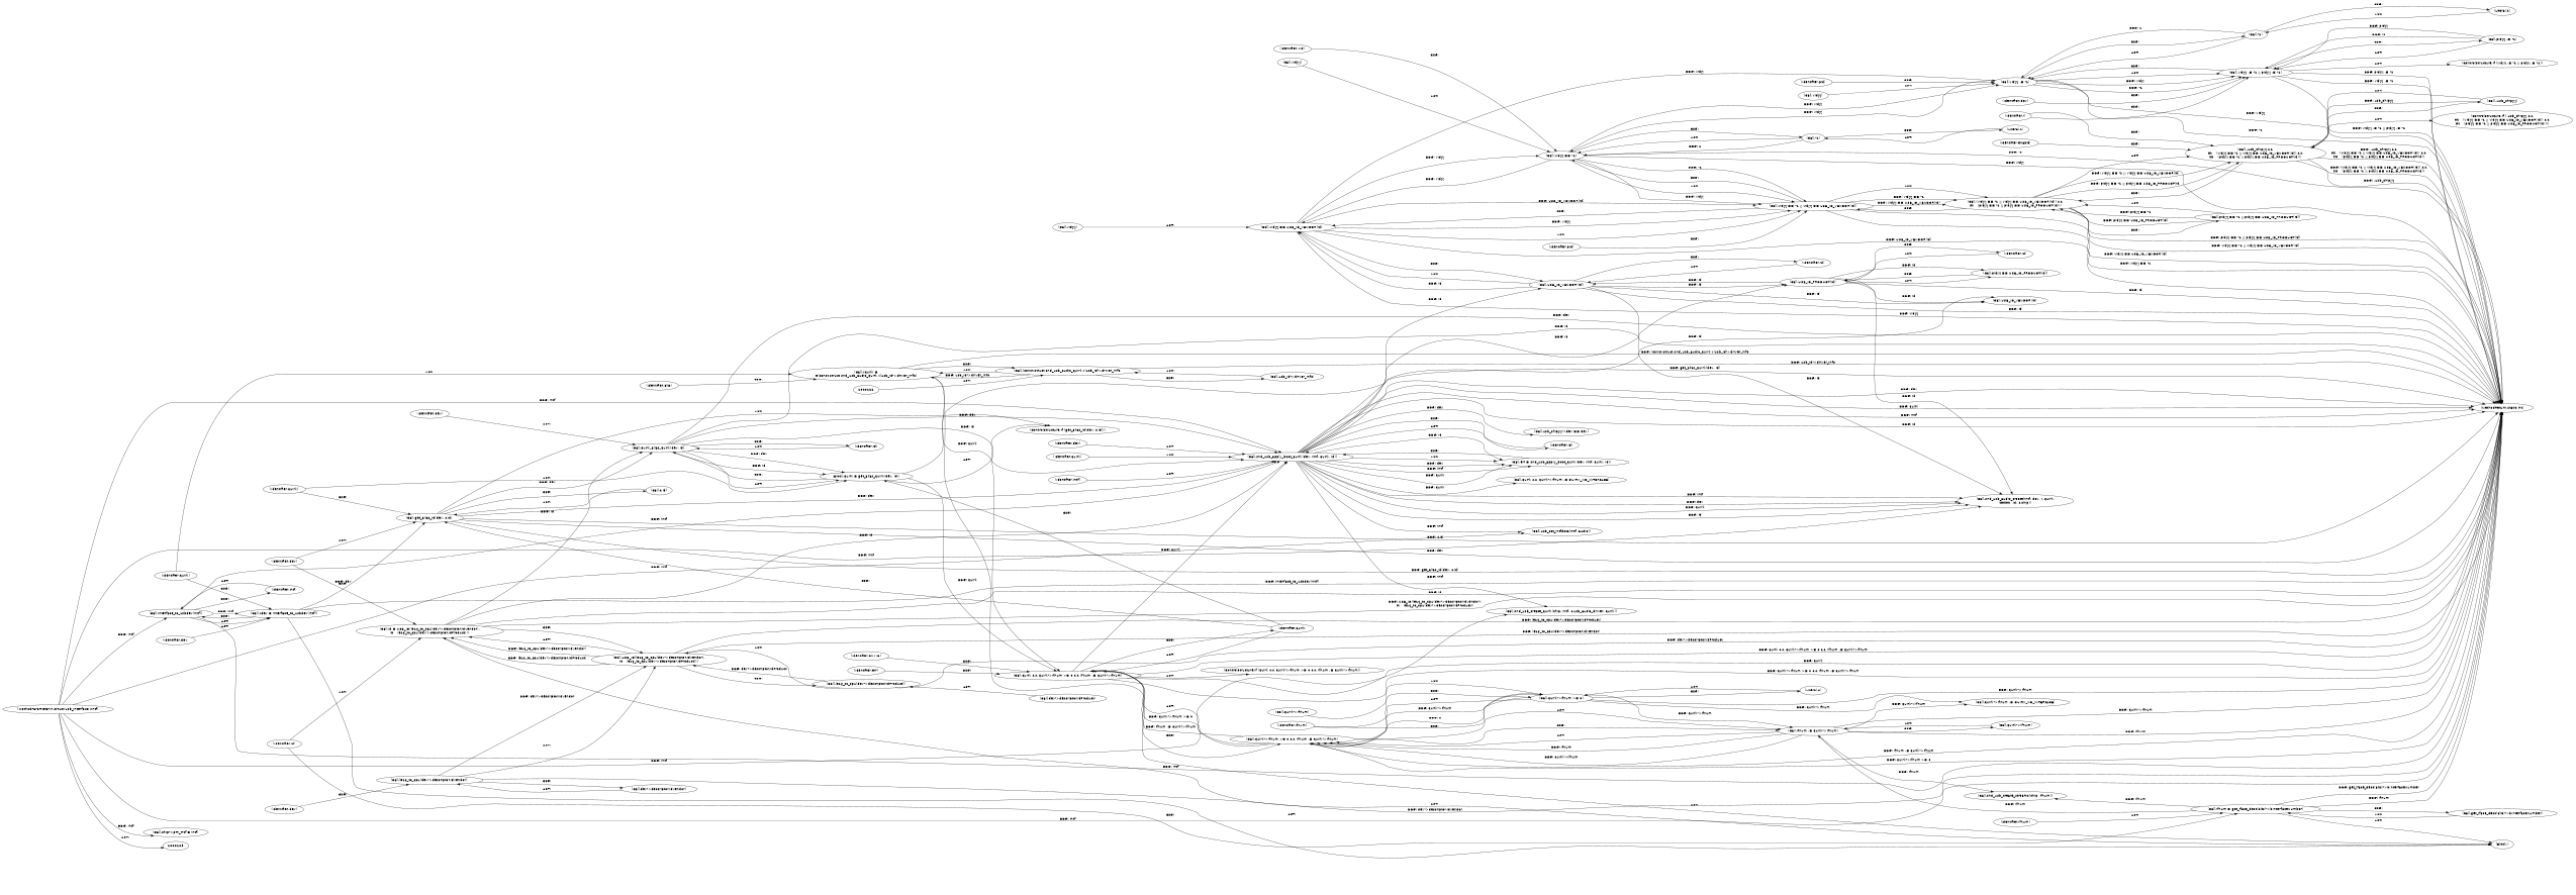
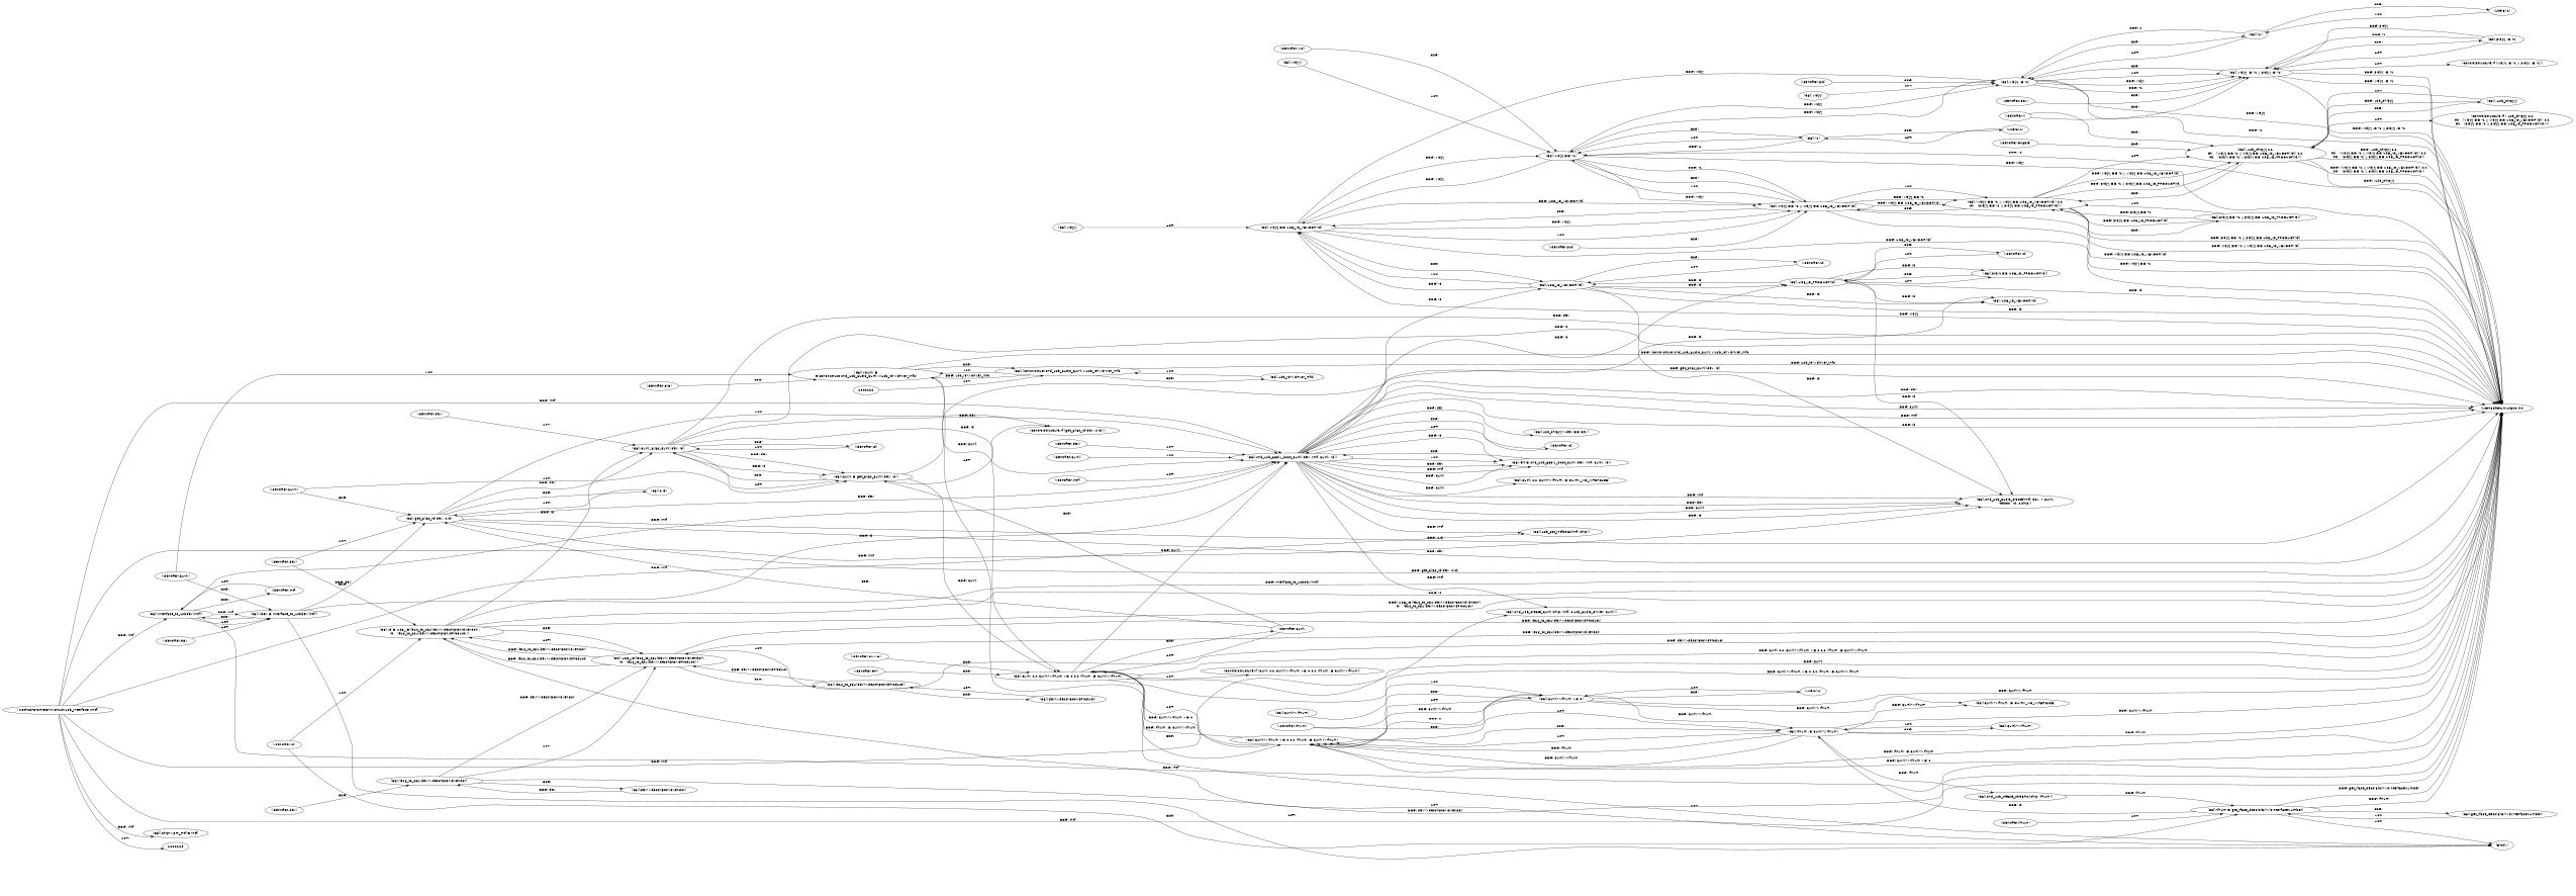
  digraph {
    fontname="DejaVu Sans"
    rankdir=LR
    node [fontname="DejaVu Sans"]
    edge [fontname="DejaVu Sans"]
    n1 [label="(Call,vid[i] == USB_ID_VENDOR(id))"]
    n2 [label="(Call,vid[i] == -1)"]
    n3 [label="(Call,USB_ID_VENDOR(id))"]
    n4 [label="(Call,vid[i] != -1)"]
    n5 [label="(Call,vid[i] == -1 || vid[i] == USB_ID_VENDOR(id))"]
    n6 [label="(MethodReturn,static int)"]
    n7 [label="(Call,-1)"]
    n8 [label="(Call,USB_ID_PRODUCT(id))"]
    n9 [label="(Call,snd_usb_audio_create(intf, dev, i, quirk,\n\t\t\t\t\t\t\t\t   id, &chip))"]
    n10 [label="(Identifier,id)"]
    n11 [label="(Call,USB_ID_VENDOR(id))"]
    n12 [label="(Call,-1)"]
    n13 [label="(Call,vid[i] != -1 || pid[i] != -1)"]
    n14 [label="(Call,(vid[i] == -1 || vid[i] == USB_ID_VENDOR(id)) &&\n\t\t\t    (pid[i] == -1 || pid[i] == USB_ID_PRODUCT(id)))"]
    n15 [label="(Literal,1)"]
    n16 [label="(Identifier,id)"]
    n17 [label="(Call,pid[i] == USB_ID_PRODUCT(id))"]
    n18 [label="(Call,snd_usb_apply_boot_quirk(dev, intf, quirk, id))"]
    n19 [label="(Call,usb_chip[i]->dev == dev)"]
    n20 [label="(Identifier,id)"]
-   n21 [label="(Call,usb_set_intfdata(intf, audio))"]
+   n21 [label="(Call,usb_set_intfdata(intf, chip))"]
    n22 [label="(Call,snd_usb_create_quirk(chip, intf, &usb_audio_driver, quirk))"]
    n23 [label="(Call,err = snd_usb_apply_boot_quirk(dev, intf, quirk, id))"]
    n24 [label="(Call,quirk && quirk->ifnum != QUIRK_NO_INTERFACE)"]
    n25 [label="(Call,quirk_alias_quirk(dev, id))"]
-   n26 [label="(Block,quirk = get_alias_quirk(dev, id))"]
+   n26 [label="(Call,quirk = get_alias_quirk(dev, id))"]
    n27 [label="(Identifier,id)"]
    n28 [label="(ControlStructure,if (get_alias_id(dev, &id)))"]
    n29 [label="(Call,quirk && quirk->ifnum >= 0 && ifnum != quirk->ifnum)"]
    n30 [label="(Call,get_alias_id(dev, &id))"]
    n31 [label="(Call,&id)"]
    n32 [label="(Call,*dev = interface_to_usbdev(intf))"]
    n33 [label="(Call,interface_to_usbdev(intf))"]
    n34 [label="(Block,)"]
    n35 [label="(Identifier,intf)"]
    n36 [label="(MethodParameterIn,struct usb_interface *intf)"]
    n37 [label="(Call,chip->pm_intf = intf)"]
    1000109
    n39 [label="(Call,id = USB_ID(le16_to_cpu(dev->descriptor.idVendor),\n\t\t    le16_to_cpu(dev->descriptor.idProduct)))"]
    n40 [label="(Call,USB_ID(le16_to_cpu(dev->descriptor.idVendor),\n\t\t    le16_to_cpu(dev->descriptor.idProduct)))"]
    n41 [label="(Call,le16_to_cpu(dev->descriptor.idProduct))"]
    n42 [label="(Call,dev->descriptor.idProduct)"]
    n43 [label="(Call,le16_to_cpu(dev->descriptor.idVendor))"]
    n44 [label="(Call,dev->descriptor.idVendor)"]
    n45 [label="(Call,quirk->ifnum >= 0 && ifnum != quirk->ifnum)"]
    n46 [label="(ControlStructure,if (quirk && quirk->ifnum >= 0 && ifnum != quirk->ifnum))"]
    n47 [label="(Identifier,quirk)"]
    n48 [label="(Call,quirk->ifnum >= 0)"]
    n49 [label="(Call,ifnum != quirk->ifnum)"]
    n50 [label="(Call,*quirk =\n\t\t(const struct snd_usb_audio_quirk *)usb_id->driver_info)"]
    n51 [label="(Call,(const struct snd_usb_audio_quirk *)usb_id->driver_info)"]
    n52 [label="(Call,usb_id->driver_info)"]
    n53 [label="(Call,quirk->ifnum != QUIRK_NO_INTERFACE)"]
    n54 [label="(Literal,0)"]
    n55 [label="(Call,quirk->ifnum)"]
    n56 [label="(Call,snd_usb_create_streams(chip, ifnum))"]
    n57 [label="(Call,ifnum = get_iface_desc(alts)->bInterfaceNumber)"]
    n58 [label="(Call,get_iface_desc(alts)->bInterfaceNumber)"]
    n59 [label="(Literal,1)"]
    n60 [label="(ControlStructure,if (vid[i] != -1 || pid[i] != -1))"]
    n61 [label="(Call,pid[i] != -1)"]
    n62 [label="(Call,!usb_chip[i] &&\n\t\t\t    (vid[i] == -1 || vid[i] == USB_ID_VENDOR(id)) &&\n\t\t\t    (pid[i] == -1 || pid[i] == USB_ID_PRODUCT(id)))"]
    n63 [label="(Call,pid[i] == -1 || pid[i] == USB_ID_PRODUCT(id))"]
    n64 [label="(Call,!usb_chip[i])"]
    n65 [label="(ControlStructure,if (!usb_chip[i] &&\n\t\t\t    (vid[i] == -1 || vid[i] == USB_ID_VENDOR(id)) &&\n\t\t\t    (pid[i] == -1 || pid[i] == USB_ID_PRODUCT(id))))"]
    n66 [label="(Identifier,dev)"]
    n67 [label="(Identifier,pid)"]
    n68 [label="(Identifier,vid)"]
    n69 [label="(Identifier,i)"]
    n70 [label="(Identifier,dev)"]
    n71 [label="(Identifier,id)"]
    n72 [label="(Identifier,quirk)"]
    n73 [label="(Identifier,quirk)"]
    n74 [label="(Call,quirk->ifnum)"]
    n75 [label="(Identifier,quirk)"]
    n76 [label="(Identifier,dev)"]
    n77 [label="(Identifier,ENXIO)"]
    n78 [label="(Identifier,intf)"]
    n79 [label="(Identifier,ifnum)"]
    n80 [label="(Identifier,dev)"]
    n81 [label="(Call,vid[i])"]
    n82 [label="(Identifier,dev)"]
    n83 [label="(Identifier,pid)"]
    n84 [label="(Identifier,err)"]
    n85 [label="(Identifier,dev)"]
    n86 [label="(Call,vid[i])"]
    n87 [label="(Identifier,ifnum)"]
    n88 [label="(Identifier,enable)"]
    n89 [label="(Call,vid[i])"]
    n90 [label="(Identifier,alts)"]
    1000122
    n1 -> n2 [label="DDG: vid[i]"]
    n1 -> n3 [label="CFG: "]
    n1 -> n4 [label="DDG: vid[i]"]
    n1 -> n5 [label="AST: "]
    n1 -> n5 [label="DDG: vid[i]"]
    n1 -> n5 [label="DDG: USB_ID_VENDOR(id)"]
    n1 -> n6 [label="DDG: USB_ID_VENDOR(id)"]
    n1 -> n6 [label="DDG: vid[i]"]
    n2 -> n1 [label="DDG: vid[i]"]
    n2 -> n4 [label="DDG: vid[i]"]
    n2 -> n5 [label="AST: "]
    n2 -> n5 [label="DDG: vid[i]"]
    n2 -> n5 [label="DDG: -1"]
    n2 -> n6 [label="DDG: -1"]
    n2 -> n6 [label="DDG: vid[i]"]
    n2 -> n7 [label="CFG: "]
    n3 -> n1 [label="AST: "]
    n3 -> n1 [label="DDG: id"]
    n3 -> n6 [label="DDG: id"]
    n3 -> n8 [label="DDG: id"]
    n3 -> n9 [label="DDG: id"]
    n3 -> n10 [label="CFG: "]
    n3 -> n11 [label="DDG: id"]
    n4 -> n2 [label="DDG: vid[i]"]
    n4 -> n6 [label="DDG: vid[i]"]
    n4 -> n6 [label="DDG: -1"]
    n4 -> n12 [label="CFG: "]
    n4 -> n13 [label="AST: "]
    n4 -> n13 [label="DDG: vid[i]"]
    n4 -> n13 [label="DDG: -1"]
    n5 -> n1 [label="CFG: "]
    n5 -> n2 [label="CFG: "]
    n5 -> n6 [label="DDG: vid[i] == -1"]
    n5 -> n6 [label="DDG: vid[i] == USB_ID_VENDOR(id)"]
    n5 -> n14 [label="AST: "]
    n5 -> n14 [label="DDG: vid[i] == -1"]
    n5 -> n14 [label="DDG: vid[i] == USB_ID_VENDOR(id)"]
    n7 -> n2 [label="AST: "]
    n7 -> n2 [label="DDG: 1"]
    n7 -> n15 [label="CFG: "]
    n8 -> n3 [label="DDG: id"]
    n8 -> n6 [label="DDG: id"]
    n8 -> n9 [label="DDG: id"]
    n8 -> n11 [label="DDG: id"]
    n8 -> n16 [label="CFG: "]
    n8 -> n17 [label="AST: "]
    n8 -> n17 [label="DDG: id"]
    n10 -> n3 [label="AST: "]
    n12 -> n4 [label="AST: "]
    n12 -> n4 [label="DDG: 1"]
    n12 -> n59 [label="CFG: "]
    n13 -> n4 [label="CFG: "]
    n13 -> n6 [label="DDG: vid[i] != -1 || pid[i] != -1"]
    n13 -> n6 [label="DDG: pid[i] != -1"]
    n13 -> n6 [label="DDG: vid[i] != -1"]
    n13 -> n60 [label="AST: "]
    n13 -> n61 [label="CFG: "]
    n14 -> n5 [label="CFG: "]
    n14 -> n6 [label="DDG: pid[i] == -1 || pid[i] == USB_ID_PRODUCT(id)"]
    n14 -> n6 [label="DDG: vid[i] == -1 || vid[i] == USB_ID_VENDOR(id)"]
    n14 -> n62 [label="AST: "]
    n14 -> n62 [label="DDG: vid[i] == -1 || vid[i] == USB_ID_VENDOR(id)"]
    n14 -> n62 [label="DDG: pid[i] == -1 || pid[i] == USB_ID_PRODUCT(id)"]
    n14 -> n63 [label="CFG: "]
    n15 -> n7 [label="AST: "]
    n16 -> n8 [label="AST: "]
    n17 -> n8 [label="CFG: "]
    n18 -> n3 [label="DDG: id"]
    n18 -> n6 [label="DDG: id"]
    n18 -> n6 [label="DDG: dev"]
    n18 -> n6 [label="DDG: quirk"]
    n18 -> n6 [label="DDG: intf"]
    n18 -> n8 [label="DDG: id"]
    n18 -> n9 [label="DDG: intf"]
    n18 -> n9 [label="DDG: dev"]
    n18 -> n9 [label="DDG: quirk"]
    n18 -> n9 [label="DDG: id"]
    n18 -> n11 [label="DDG: id"]
    n18 -> n19 [label="DDG: dev"]
    n18 -> n20 [label="CFG: "]
    n18 -> n21 [label="DDG: intf"]
    n18 -> n22 [label="DDG: intf"]
    n18 -> n23 [label="AST: "]
    n18 -> n23 [label="DDG: dev"]
    n18 -> n23 [label="DDG: intf"]
    n18 -> n23 [label="DDG: quirk"]
    n18 -> n23 [label="DDG: id"]
    n18 -> n24 [label="DDG: quirk"]
    n20 -> n18 [label="AST: "]
    n23 -> n18 [label="CFG: "]
    n25 -> n6 [label="DDG: dev"]
    n25 -> n6 [label="DDG: id"]
    n25 -> n18 [label="DDG: dev"]
    n25 -> n18 [label="DDG: id"]
    n25 -> n26 [label="AST: "]
    n25 -> n26 [label="DDG: dev"]
    n25 -> n26 [label="DDG: id"]
    n25 -> n27 [label="CFG: "]
    n26 -> n6 [label="DDG: get_alias_quirk(dev, id)"]
    n26 -> n25 [label="CFG: "]
    n26 -> n28 [label="AST: "]
    n26 -> n29 [label="DDG: quirk"]
    n27 -> n25 [label="AST: "]
    n29 -> n6 [label="DDG: quirk && quirk->ifnum >= 0 && ifnum != quirk->ifnum"]
    n29 -> n6 [label="DDG: quirk"]
    n29 -> n6 [label="DDG: quirk->ifnum >= 0 && ifnum != quirk->ifnum"]
    n29 -> n18 [label="DDG: quirk"]
    n29 -> n45 [label="CFG: "]
    n29 -> n46 [label="AST: "]
    n29 -> n47 [label="CFG: "]
    n30 -> n6 [label="DDG: &id"]
    n30 -> n6 [label="DDG: dev"]
    n30 -> n6 [label="DDG: get_alias_id(dev, &id)"]
    n30 -> n18 [label="DDG: dev"]
    n30 -> n25 [label="DDG: dev"]
    n30 -> n28 [label="AST: "]
    n30 -> n31 [label="CFG: "]
    n31 -> n30 [label="AST: "]
    n32 -> n6 [label="DDG: interface_to_usbdev(intf)"]
    n32 -> n30 [label="DDG: dev"]
    n32 -> n33 [label="CFG: "]
    n32 -> n34 [label="AST: "]
    n33 -> n6 [label="DDG: intf"]
    n33 -> n18 [label="DDG: intf"]
    n33 -> n32 [label="AST: "]
    n33 -> n32 [label="DDG: intf"]
    n33 -> n35 [label="CFG: "]
    n35 -> n33 [label="AST: "]
    n36 -> n6 [label="DDG: intf"]
    n36 -> n9 [label="DDG: intf"]
    n36 -> n18 [label="DDG: intf"]
    n36 -> n21 [label="DDG: intf"]
    n36 -> n22 [label="DDG: intf"]
    n36 -> n33 [label="DDG: intf"]
    n36 -> n37 [label="DDG: intf"]
    n36 -> 1000109 [label="AST: "]
    n39 -> n6 [label="DDG: USB_ID(le16_to_cpu(dev->descriptor.idVendor),\n\t\t    le16_to_cpu(dev->descriptor.idProduct))"]
    n39 -> n6 [label="DDG: id"]
    n39 -> n18 [label="DDG: id"]
    n39 -> n25 [label="DDG: id"]
    n39 -> n34 [label="AST: "]
    n39 -> n40 [label="CFG: "]
    n40 -> n6 [label="DDG: le16_to_cpu(dev->descriptor.idProduct)"]
    n40 -> n6 [label="DDG: le16_to_cpu(dev->descriptor.idVendor)"]
    n40 -> n39 [label="AST: "]
    n40 -> n39 [label="DDG: le16_to_cpu(dev->descriptor.idVendor)"]
    n40 -> n39 [label="DDG: le16_to_cpu(dev->descriptor.idProduct)"]
    n40 -> n41 [label="CFG: "]
    n41 -> n6 [label="DDG: dev->descriptor.idProduct"]
    n41 -> n40 [label="AST: "]
    n41 -> n40 [label="DDG: dev->descriptor.idProduct"]
+   n41 -> n42 [label="CFG: "]
    n42 -> n41 [label="AST: "]
    n43 -> n6 [label="DDG: dev->descriptor.idVendor"]
    n43 -> n40 [label="AST: "]
    n43 -> n40 [label="DDG: dev->descriptor.idVendor"]
    n43 -> n44 [label="CFG: "]
-   n44 -> n43 [label="AST: "]
+   n44 -> n43 [label="DDG: dev"]
    n45 -> n6 [label="DDG: ifnum != quirk->ifnum"]
    n45 -> n6 [label="DDG: quirk->ifnum >= 0"]
    n45 -> n29 [label="AST: "]
    n45 -> n29 [label="DDG: quirk->ifnum >= 0"]
    n45 -> n29 [label="DDG: ifnum != quirk->ifnum"]
    n45 -> n48 [label="CFG: "]
    n45 -> n49 [label="CFG: "]
    n47 -> n26 [label="CFG: "]
    n47 -> n29 [label="AST: "]
    n47 -> n30 [label="CFG: "]
    n48 -> n6 [label="DDG: quirk->ifnum"]
    n48 -> n45 [label="AST: "]
    n48 -> n45 [label="DDG: quirk->ifnum"]
    n48 -> n45 [label="DDG: 0"]
    n48 -> n49 [label="DDG: quirk->ifnum"]
    n48 -> n53 [label="DDG: quirk->ifnum"]
    n48 -> n54 [label="CFG: "]
    n49 -> n6 [label="DDG: quirk->ifnum"]
    n49 -> n6 [label="DDG: ifnum"]
    n49 -> n45 [label="AST: "]
    n49 -> n45 [label="DDG: ifnum"]
    n49 -> n45 [label="DDG: quirk->ifnum"]
    n49 -> n53 [label="DDG: quirk->ifnum"]
    n49 -> n55 [label="CFG: "]
    n49 -> n56 [label="DDG: ifnum"]
    n50 -> n6 [label="DDG: (const struct snd_usb_audio_quirk *)usb_id->driver_info"]
    n50 -> n29 [label="DDG: quirk"]
    n50 -> n34 [label="AST: "]
    n50 -> n51 [label="CFG: "]
    n51 -> n6 [label="DDG: usb_id->driver_info"]
    n51 -> n50 [label="AST: "]
    n51 -> n50 [label="DDG: usb_id->driver_info"]
    n51 -> n52 [label="CFG: "]
    n52 -> n51 [label="AST: "]
    n54 -> n48 [label="AST: "]
    n55 -> n49 [label="AST: "]
    n57 -> n6 [label="DDG: get_iface_desc(alts)->bInterfaceNumber"]
    n57 -> n6 [label="DDG: ifnum"]
    n57 -> n34 [label="AST: "]
-   n57 -> n49 [label="DDG: ifnum"]
-   n57 -> n56 [label="DDG: ifnum"]
+   n57 -> n49 [label="DDG: id"]
+   n56 -> n57 [label="DDG: ifnum"]
    n57 -> n58 [label="CFG: "]
    n58 -> n57 [label="AST: "]
    n59 -> n12 [label="AST: "]
    n61 -> n13 [label="AST: "]
    n61 -> n13 [label="DDG: pid[i]"]
    n61 -> n13 [label="DDG: -1"]
    n62 -> n6 [label="DDG: !usb_chip[i] &&\n\t\t\t    (vid[i] == -1 || vid[i] == USB_ID_VENDOR(id)) &&\n\t\t\t    (pid[i] == -1 || pid[i] == USB_ID_PRODUCT(id))"]
    n62 -> n6 [label="DDG: (vid[i] == -1 || vid[i] == USB_ID_VENDOR(id)) &&\n\t\t\t    (pid[i] == -1 || pid[i] == USB_ID_PRODUCT(id))"]
    n62 -> n6 [label="DDG: !usb_chip[i]"]
    n62 -> n14 [label="CFG: "]
    n62 -> n64 [label="CFG: "]
    n62 -> n65 [label="AST: "]
    n63 -> n14 [label="AST: "]
    n63 -> n14 [label="DDG: pid[i] == -1"]
    n63 -> n14 [label="DDG: pid[i] == USB_ID_PRODUCT(id)"]
    n64 -> n62 [label="AST: "]
    n64 -> n62 [label="DDG: usb_chip[i]"]
    n66 -> n25 [label="AST: "]
    n67 -> n4 [label="CFG: "]
    n68 -> n2 [label="CFG: "]
    n69 -> n13 [label="CFG: "]
    n69 -> n62 [label="CFG: "]
    n70 -> n18 [label="AST: "]
    n71 -> n39 [label="AST: "]
    n71 -> n57 [label="CFG: "]
    n72 -> n26 [label="AST: "]
    n72 -> n30 [label="CFG: "]
    n73 -> n18 [label="AST: "]
    n74 -> n48 [label="AST: "]
    n75 -> n32 [label="CFG: "]
    n75 -> n50 [label="AST: "]
    n76 -> n13 [label="CFG: "]
    n77 -> n29 [label="CFG: "]
    n78 -> n18 [label="AST: "]
    n79 -> n48 [label="CFG: "]
    n79 -> n49 [label="AST: "]
    n80 -> n32 [label="AST: "]
    n81 -> n4 [label="AST: "]
    n82 -> n43 [label="CFG: "]
    n83 -> n5 [label="CFG: "]
    n84 -> n29 [label="CFG: "]
    n85 -> n30 [label="AST: "]
    n85 -> n39 [label="CFG: "]
    n86 -> n1 [label="AST: "]
    n87 -> n57 [label="AST: "]
    n88 -> n62 [label="CFG: "]
    n89 -> n2 [label="AST: "]
    n90 -> n50 [label="CFG: "]
    1000122 -> n51 [label="AST: "]
  }
